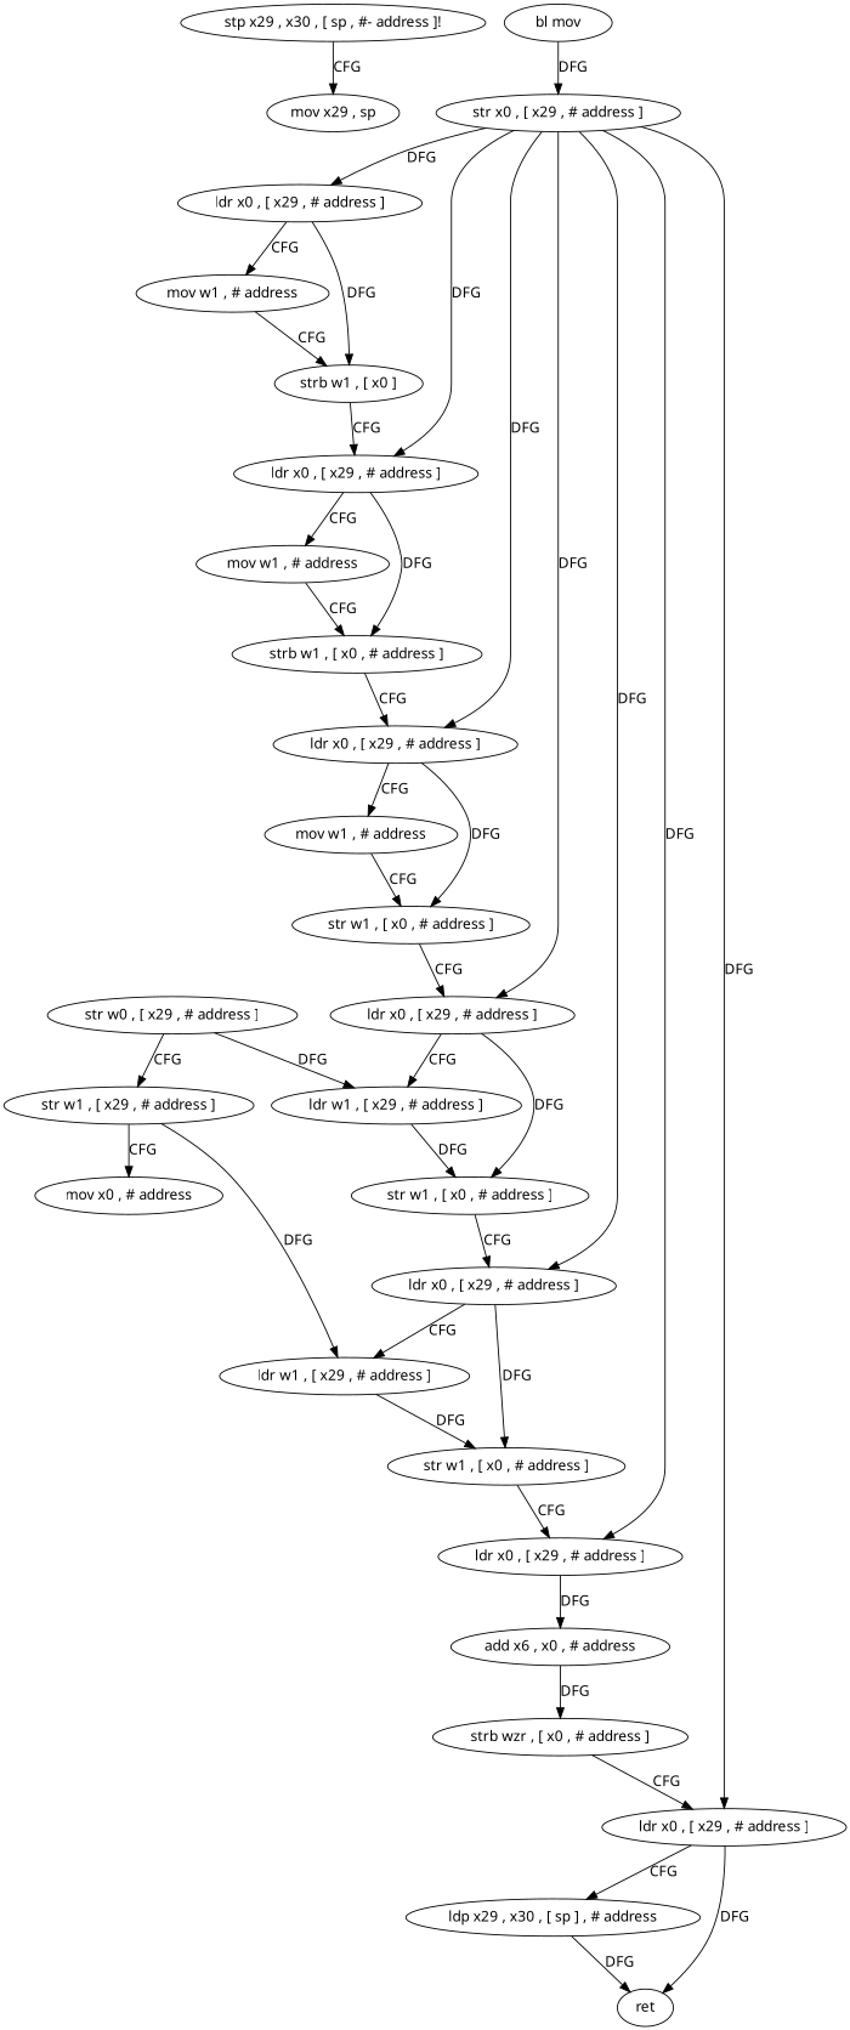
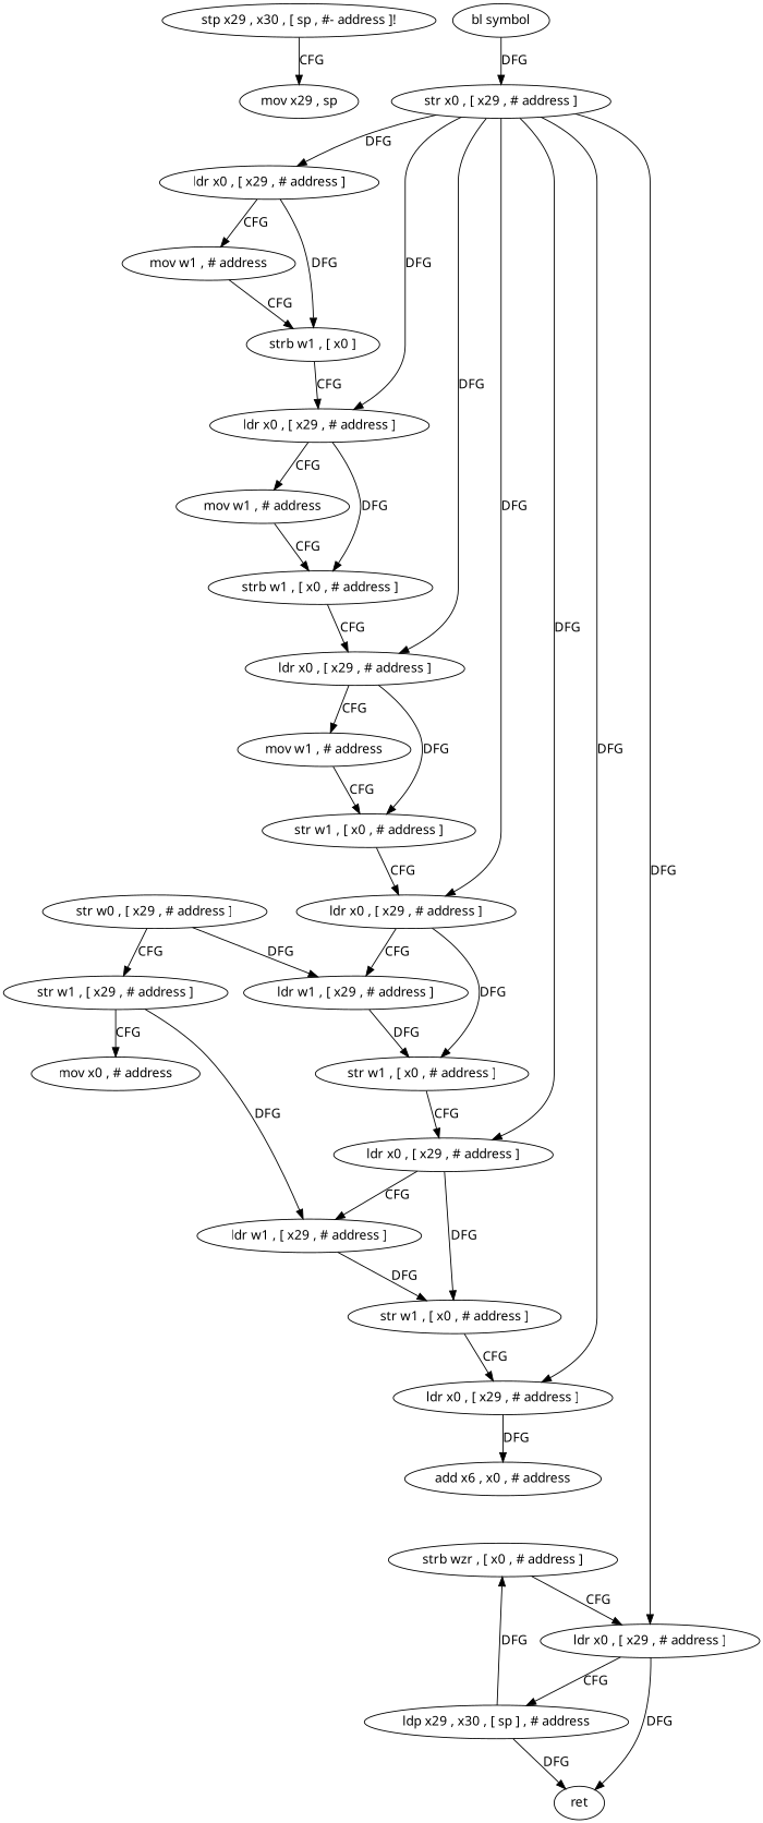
  digraph {
    fontname="Noto Sans"
    node [fontname="Noto Sans"]
    edge [fontname="Noto Sans"]
    n1 [label="stp x29 , x30 , [ sp , #- address ]!"]
    n2 [label="mov x29 , sp"]
    n3 [label="str w0 , [ x29 , # address ]"]
    n4 [label="str w1 , [ x29 , # address ]"]
    n5 [label="ldr w1 , [ x29 , # address ]"]
    n6 [label="mov x0 , # address"]
    n7 [label="ldr w1 , [ x29 , # address ]"]
    n8 [label="str w1 , [ x0 , # address ]"]
    n9 [label="str w1 , [ x0 , # address ]"]
-   n10 [label="bl mov"]
+   n10 [label="bl symbol"]
    n11 [label="str x0 , [ x29 , # address ]"]
    n12 [label="ldr x0 , [ x29 , # address ]"]
    n13 [label="ldr x0 , [ x29 , # address ]"]
    n14 [label="ldr x0 , [ x29 , # address ]"]
    n15 [label="ldr x0 , [ x29 , # address ]"]
    n16 [label="ldr x0 , [ x29 , # address ]"]
    n17 [label="ldr x0 , [ x29 , # address ]"]
    n18 [label="ldr x0 , [ x29 , # address ]"]
    n19 [label="mov w1 , # address"]
    n20 [label="strb w1 , [ x0 ]"]
    n21 [label="mov w1 , # address"]
    n22 [label="strb w1 , [ x0 , # address ]"]
    n23 [label="mov w1 , # address"]
    n24 [label="str w1 , [ x0 , # address ]"]
    n25 [label="add x6 , x0 , # address"]
    n26 [label="ldp x29 , x30 , [ sp ] , # address"]
    n27 [label=ret]
    n28 [label="strb wzr , [ x0 , # address ]"]
    n1 -> n2 [label=CFG]
    n3 -> n4 [label=CFG]
    n3 -> n5 [label=DFG]
    n4 -> n6 [label=CFG]
    n4 -> n7 [label=DFG]
    n5 -> n8 [label=DFG]
    n7 -> n9 [label=DFG]
    n8 -> n16 [label=CFG]
    n9 -> n17 [label=CFG]
    n10 -> n11 [label=DFG]
    n11 -> n12 [label=DFG]
    n11 -> n13 [label=DFG]
    n11 -> n14 [label=DFG]
    n11 -> n15 [label=DFG]
    n11 -> n16 [label=DFG]
    n11 -> n17 [label=DFG]
    n11 -> n18 [label=DFG]
    n12 -> n19 [label=CFG]
    n12 -> n20 [label=DFG]
    n13 -> n21 [label=CFG]
    n13 -> n22 [label=DFG]
    n14 -> n23 [label=CFG]
    n14 -> n24 [label=DFG]
    n15 -> n5 [label=CFG]
    n15 -> n8 [label=DFG]
    n16 -> n7 [label=CFG]
    n16 -> n9 [label=DFG]
    n17 -> n25 [label=DFG]
    n18 -> n26 [label=CFG]
    n18 -> n27 [label=DFG]
    n19 -> n20 [label=CFG]
    n20 -> n13 [label=CFG]
    n21 -> n22 [label=CFG]
    n22 -> n14 [label=CFG]
    n23 -> n24 [label=CFG]
    n24 -> n15 [label=CFG]
-   n25 -> n28 [label=DFG]
+   n26 -> n28 [label=DFG]
    n26 -> n27 [label=DFG]
    n28 -> n18 [label=CFG]
  }
